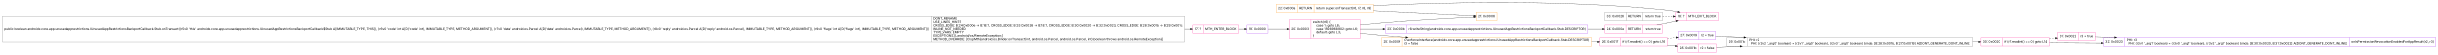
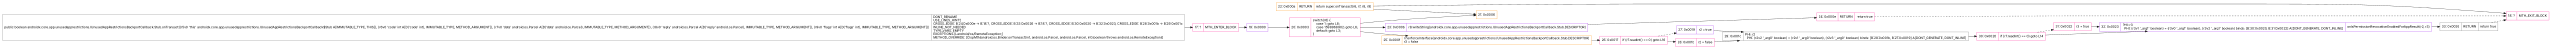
  digraph {
    fontname=Inter
    rankdir=LR
    node [color=deeppink fontname=Inter shape=record]
    edge [fontname=Inter]
    n1 [label="{17\:\ ?|MTH_ENTER_BLOCK\l}"]
    n2 [color=purple label="{19\:\ 0x0000}"]
    n3 [label="{20\:\ 0x0003|switch(r6) \{\l    case 1: goto L8;\l    case 1598968902: goto L6;\l    default: goto L3;\l\}\l}"]
    n4 [color=darkorange label="{21\:\ 0x0006}"]
    n5 [color=purple label="{23\:\ 0x000b|r8.writeString(androidx.core.app.unusedapprestrictions.IUnusedAppRestrictionsBackportCallback.Stub.DESCRIPTOR)\l}"]
    n6 [color=darkorange label="{25\:\ 0x000f|r7.enforceInterface(androidx.core.app.unusedapprestrictions.IUnusedAppRestrictionsBackportCallback.Stub.DESCRIPTOR)\lr3 = false\l}"]
    n7 [label="{24\:\ 0x000e|RETURN\l|return true\l}"]
    n8 [label="{26\:\ 0x0017|if (r7.readInt() == 0) goto L16\l}"]
    n9 [color=darkorange label="{22\:\ 0x000a|RETURN\l|return super.onTransact(r6, r7, r8, r9)\l}"]
    n10 [label="{18\:\ ?|MTH_EXIT_BLOCK\l}"]
    n11 [color=purple label="{27\:\ 0x0019|r2 = true\l}"]
    n12 [label="{28\:\ 0x001b|r2 = false\l}"]
    n13 [color=gray40 label="{29\:\ 0x001c|PHI: r2 \l  PHI: (r2v2 '_arg0' boolean) = (r2v1 '_arg0' boolean), (r2v3 '_arg0' boolean) binds: [B:28:0x001b, B:27:0x0019] A[DONT_GENERATE, DONT_INLINE]\l}"]
    n14 [label="{30\:\ 0x0020|if (r7.readInt() == 0) goto L14\l}"]
    n15 [label="{31\:\ 0x0022|r3 = true\l}"]
    n16 [color=purple label="{32\:\ 0x0023|PHI: r3 \l  PHI: (r3v1 '_arg1' boolean) = (r3v0 '_arg1' boolean), (r3v2 '_arg1' boolean) binds: [B:30:0x0020, B:31:0x0022] A[DONT_GENERATE, DONT_INLINE]\l|onIsPermissionRevocationEnabledForAppResult(r2, r3)\l}"]
    n17 [color=gray40 label="{33\:\ 0x0026|RETURN\l|return true\l}"]
    n18 [color=gray40 label="{public boolean androidx.core.app.unusedapprestrictions.IUnusedAppRestrictionsBackportCallback.Stub.onTransact((r5v0 'this' androidx.core.app.unusedapprestrictions.IUnusedAppRestrictionsBackportCallback$Stub A[IMMUTABLE_TYPE, THIS]), (r6v0 'code' int A[D('code' int), IMMUTABLE_TYPE, METHOD_ARGUMENT]), (r7v0 'data' android.os.Parcel A[D('data' android.os.Parcel), IMMUTABLE_TYPE, METHOD_ARGUMENT]), (r8v0 'reply' android.os.Parcel A[D('reply' android.os.Parcel), IMMUTABLE_TYPE, METHOD_ARGUMENT]), (r9v0 'flags' int A[D('flags' int), IMMUTABLE_TYPE, METHOD_ARGUMENT]))  | DONT_RENAME\lUSE_LINES_HINTS\lCROSS_EDGE: B:24:0x000e \-\> B:18:?, CROSS_EDGE: B:33:0x0026 \-\> B:18:?, CROSS_EDGE: B:30:0x0020 \-\> B:32:0x0023, CROSS_EDGE: B:28:0x001b \-\> B:29:0x001c\lINLINE_NOT_NEEDED\lTYPE_VARS: EMPTY\lEXCEPTIONS:[Landroid\/os\/RemoteException;]\lMETHOD_OVERRIDE: [ClspMth\{android.os.Binder.onTransact(int, android.os.Parcel, android.os.Parcel, int):boolean throws android.os.RemoteException\}]\l}"]
    n1 -> n2
    n2 -> n3
    n3 -> n4
    n3 -> n5
    n3 -> n6
    n5 -> n7
    n6 -> n8
-   n7 -> n10
+   n7 -> n10 [style=dashed]
    n8 -> n11 [style=dashed]
    n8 -> n12
    n9 -> n4
    n9 -> n10
    n11 -> n13
    n12 -> n13
    n13 -> n14
    n14 -> n15 [style=dashed]
    n14 -> n16
    n15 -> n16
+   n16 -> n17
    n17 -> n10 [style=dashed]
    n18 -> n1
  }
